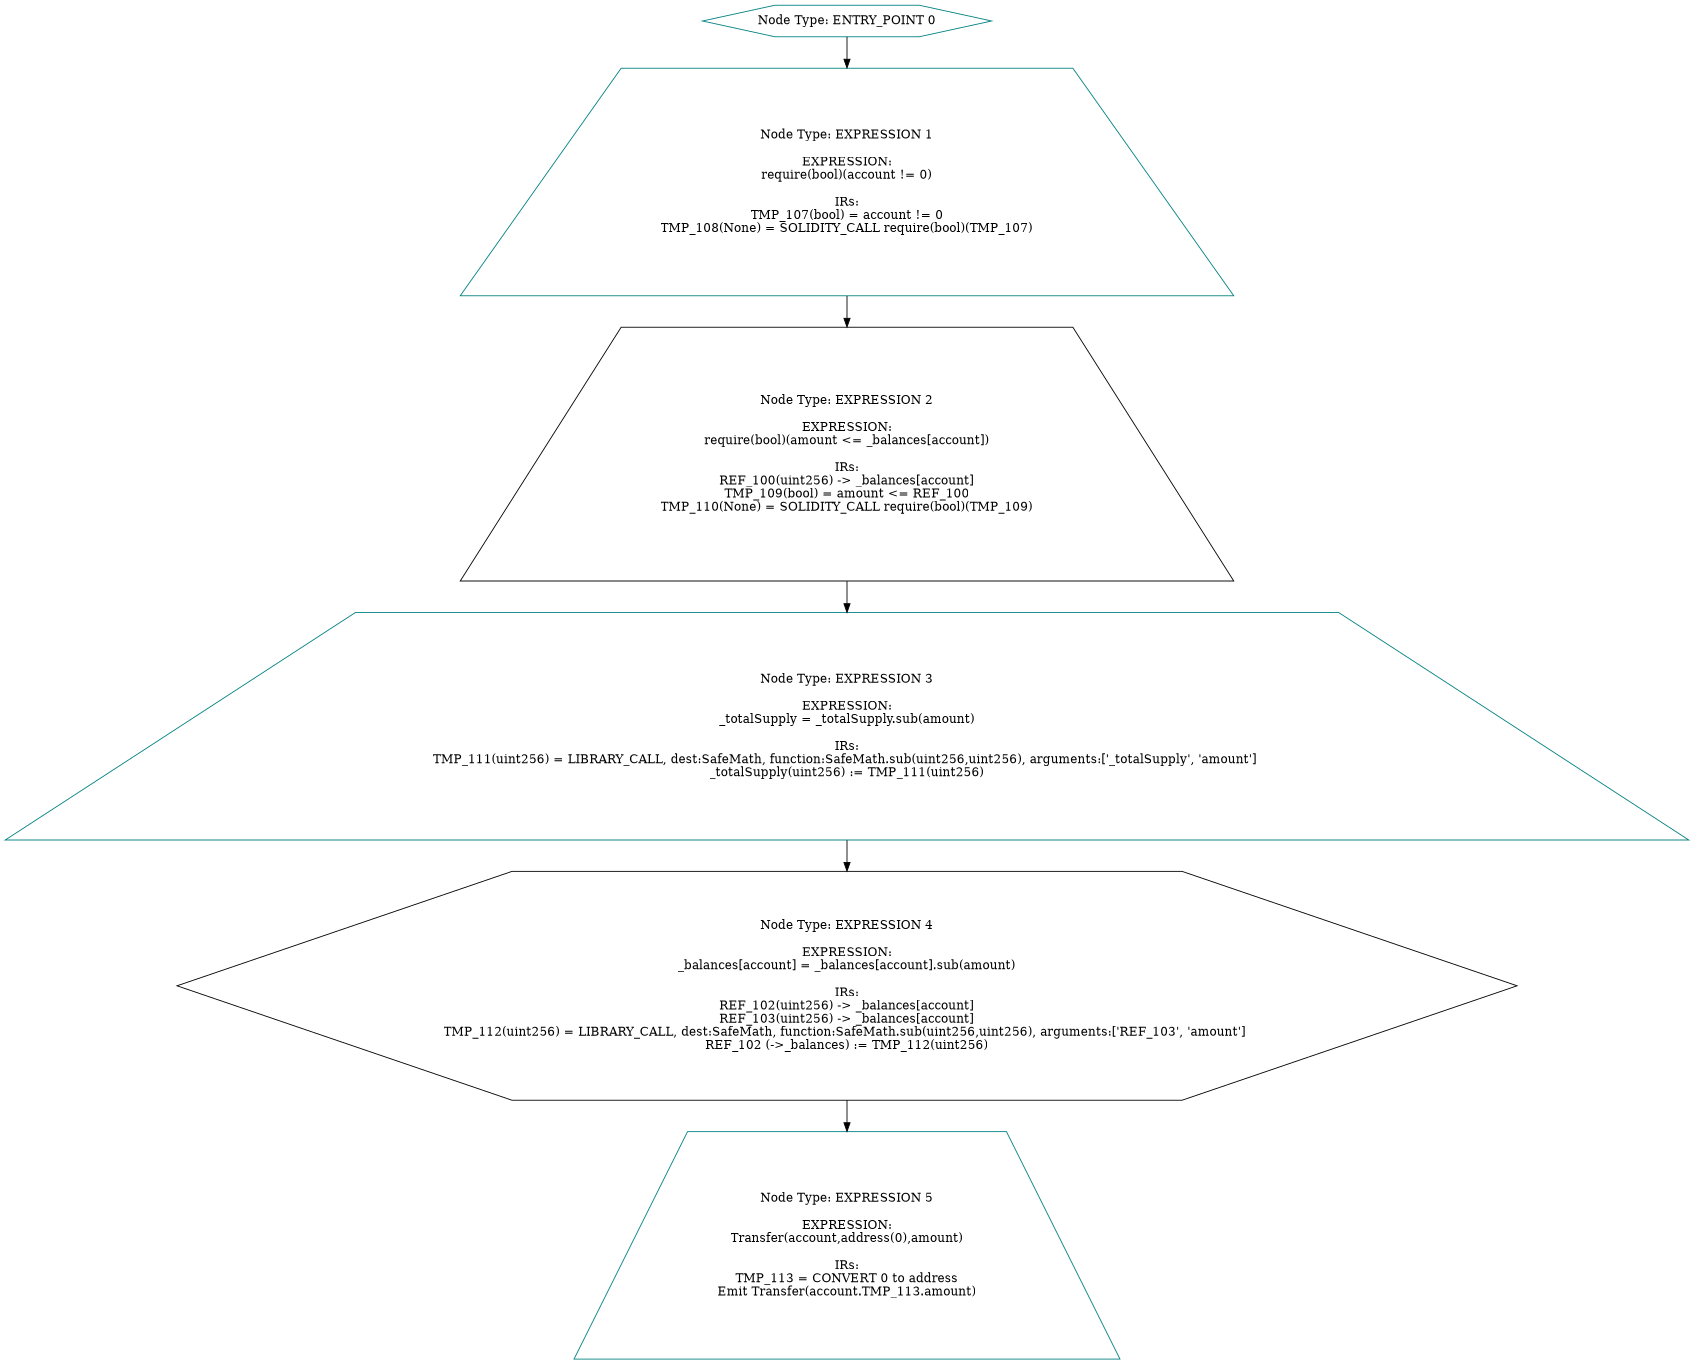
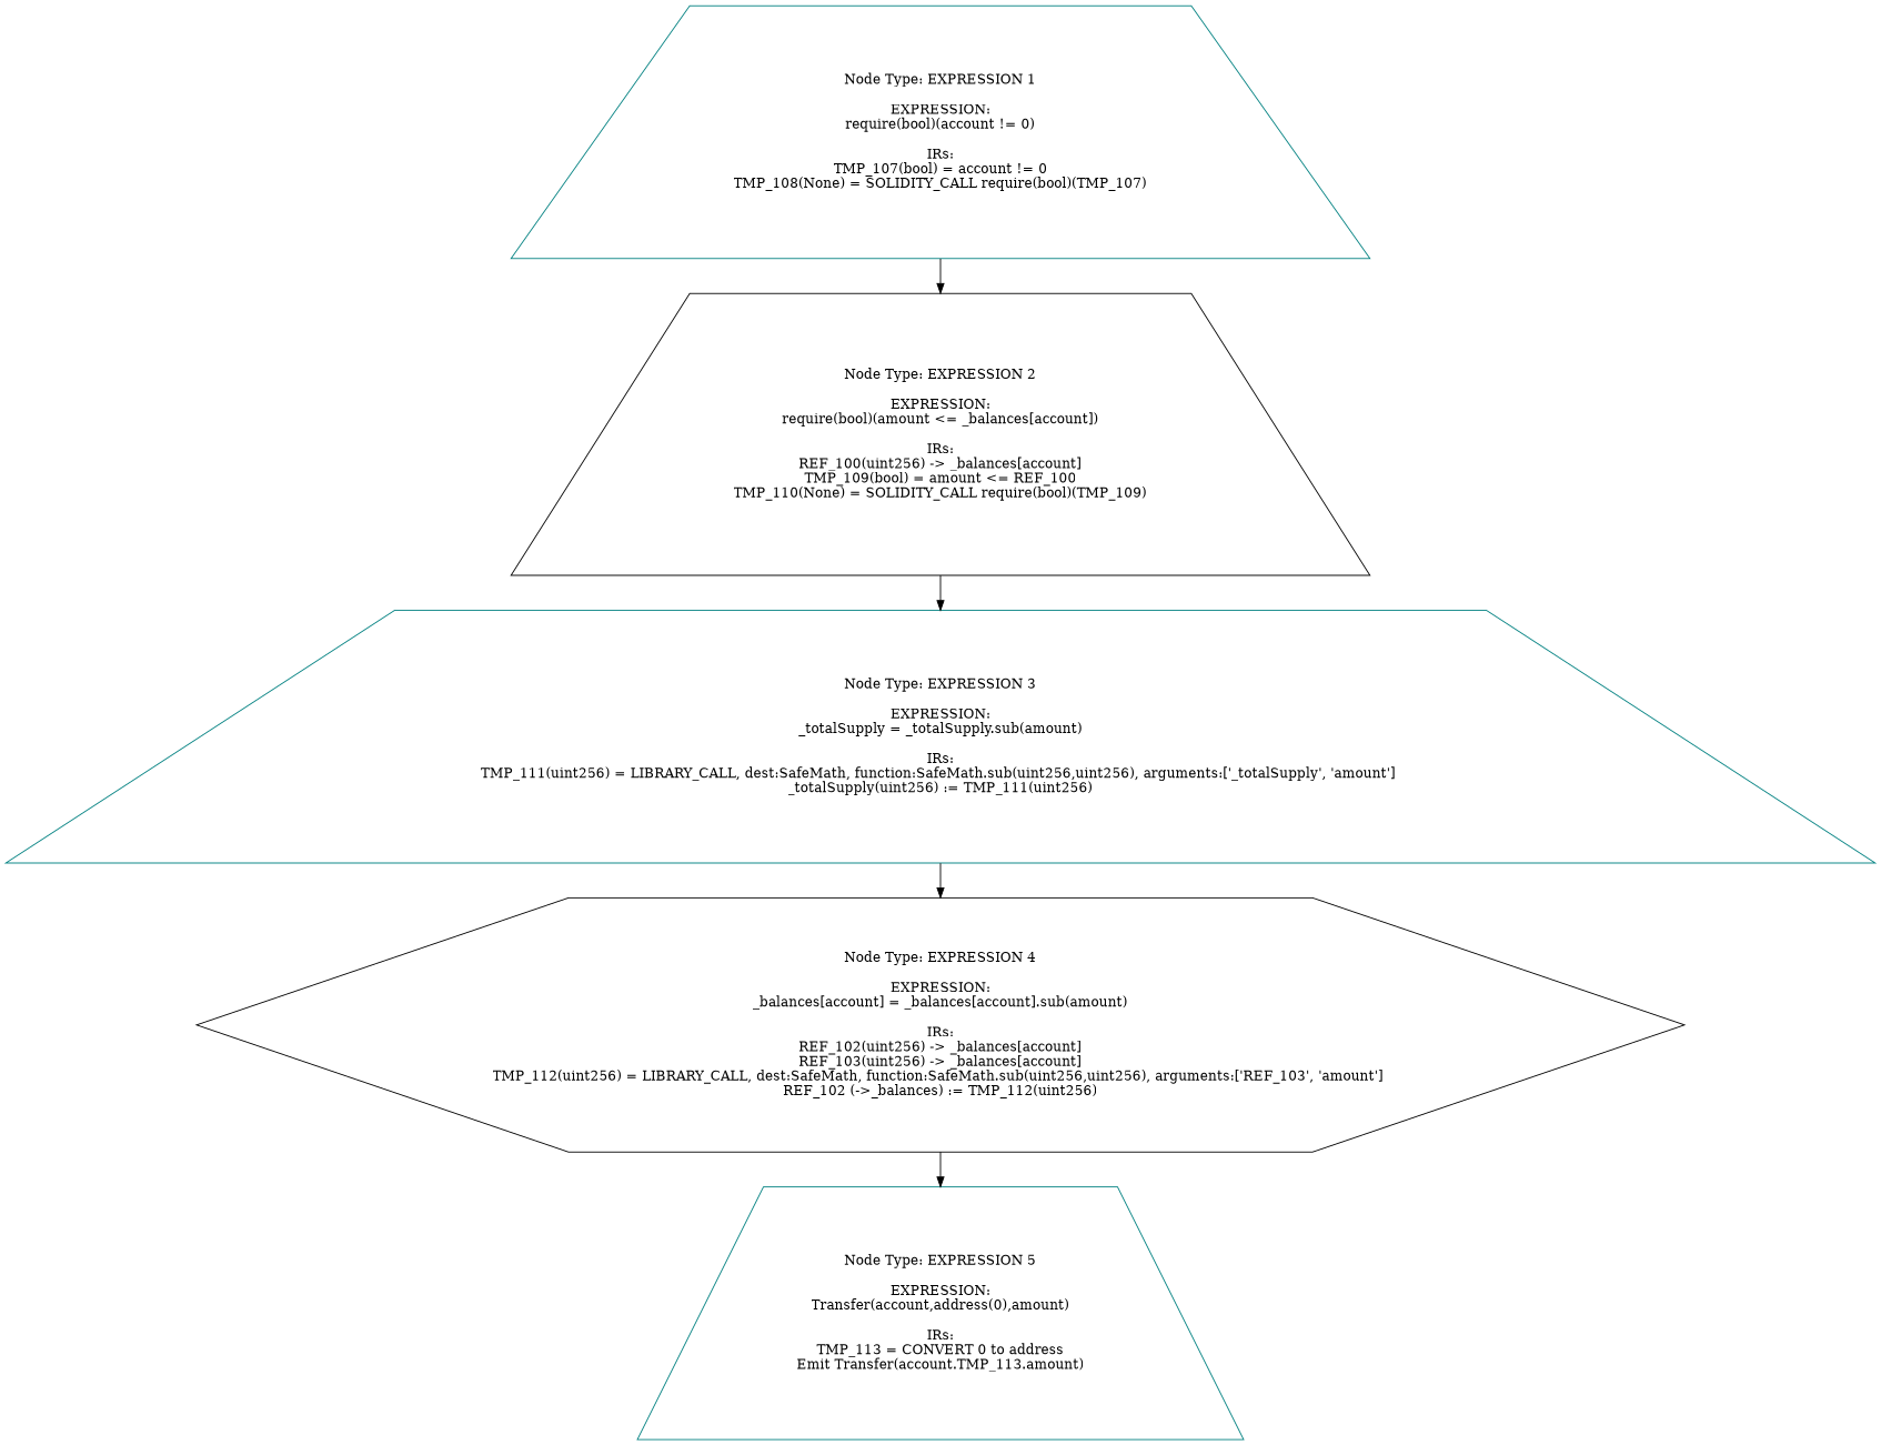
  digraph {
    node [color=teal shape=trapezium]
-   n1 [label="Node Type: ENTRY_POINT 0\n" shape=hexagon]
    n2 [label="Node Type: EXPRESSION 1\n\nEXPRESSION:\nrequire(bool)(account != 0)\n\nIRs:\nTMP_107(bool) = account != 0\nTMP_108(None) = SOLIDITY_CALL require(bool)(TMP_107)"]
    n3 [label="Node Type: EXPRESSION 2\n\nEXPRESSION:\nrequire(bool)(amount <= _balances[account])\n\nIRs:\nREF_100(uint256) -> _balances[account]\nTMP_109(bool) = amount <= REF_100\nTMP_110(None) = SOLIDITY_CALL require(bool)(TMP_109)" color=black]
    n4 [label="Node Type: EXPRESSION 3\n\nEXPRESSION:\n_totalSupply = _totalSupply.sub(amount)\n\nIRs:\nTMP_111(uint256) = LIBRARY_CALL, dest:SafeMath, function:SafeMath.sub(uint256,uint256), arguments:['_totalSupply', 'amount'] \n_totalSupply(uint256) := TMP_111(uint256)"]
    n5 [label="Node Type: EXPRESSION 4\n\nEXPRESSION:\n_balances[account] = _balances[account].sub(amount)\n\nIRs:\nREF_102(uint256) -> _balances[account]\nREF_103(uint256) -> _balances[account]\nTMP_112(uint256) = LIBRARY_CALL, dest:SafeMath, function:SafeMath.sub(uint256,uint256), arguments:['REF_103', 'amount'] \nREF_102 (->_balances) := TMP_112(uint256)" color=black shape=hexagon]
    n6 [label="Node Type: EXPRESSION 5\n\nEXPRESSION:\nTransfer(account,address(0),amount)\n\nIRs:\nTMP_113 = CONVERT 0 to address\nEmit Transfer(account.TMP_113.amount)"]
-   n1 -> n2
    n2 -> n3
    n3 -> n4
    n4 -> n5
    n5 -> n6
  }
